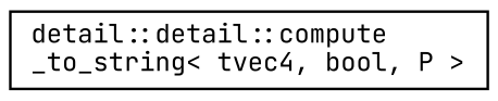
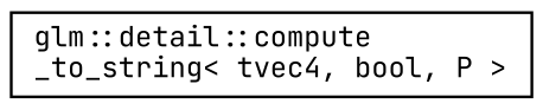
  digraph {
    rankdir=TB
    fontname="JetBrains Mono"
-   n1 [color=black fillcolor=white fontname="JetBrains Mono" fontsize=10 height=0.2 label="detail::detail::compute\l_to_string\< tvec4, bool, P \>" shape=record style=filled width=0.4]
+   n1 [color=black fillcolor=white fontname="JetBrains Mono" fontsize=10 height=0.2 label="glm::detail::compute\l_to_string\< tvec4, bool, P \>" shape=record style=filled width=0.4]
  }
